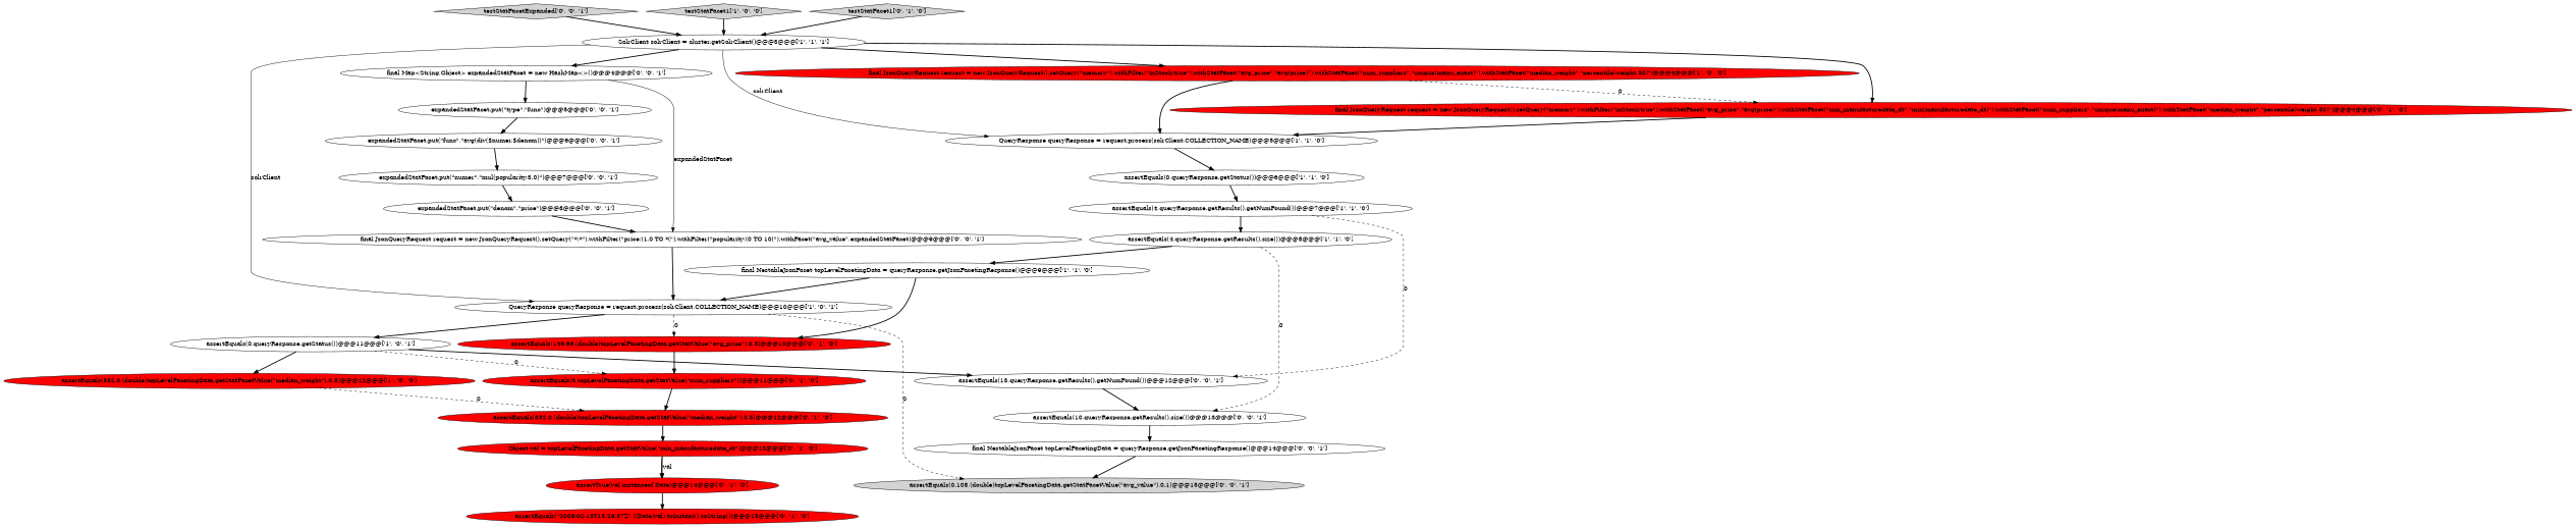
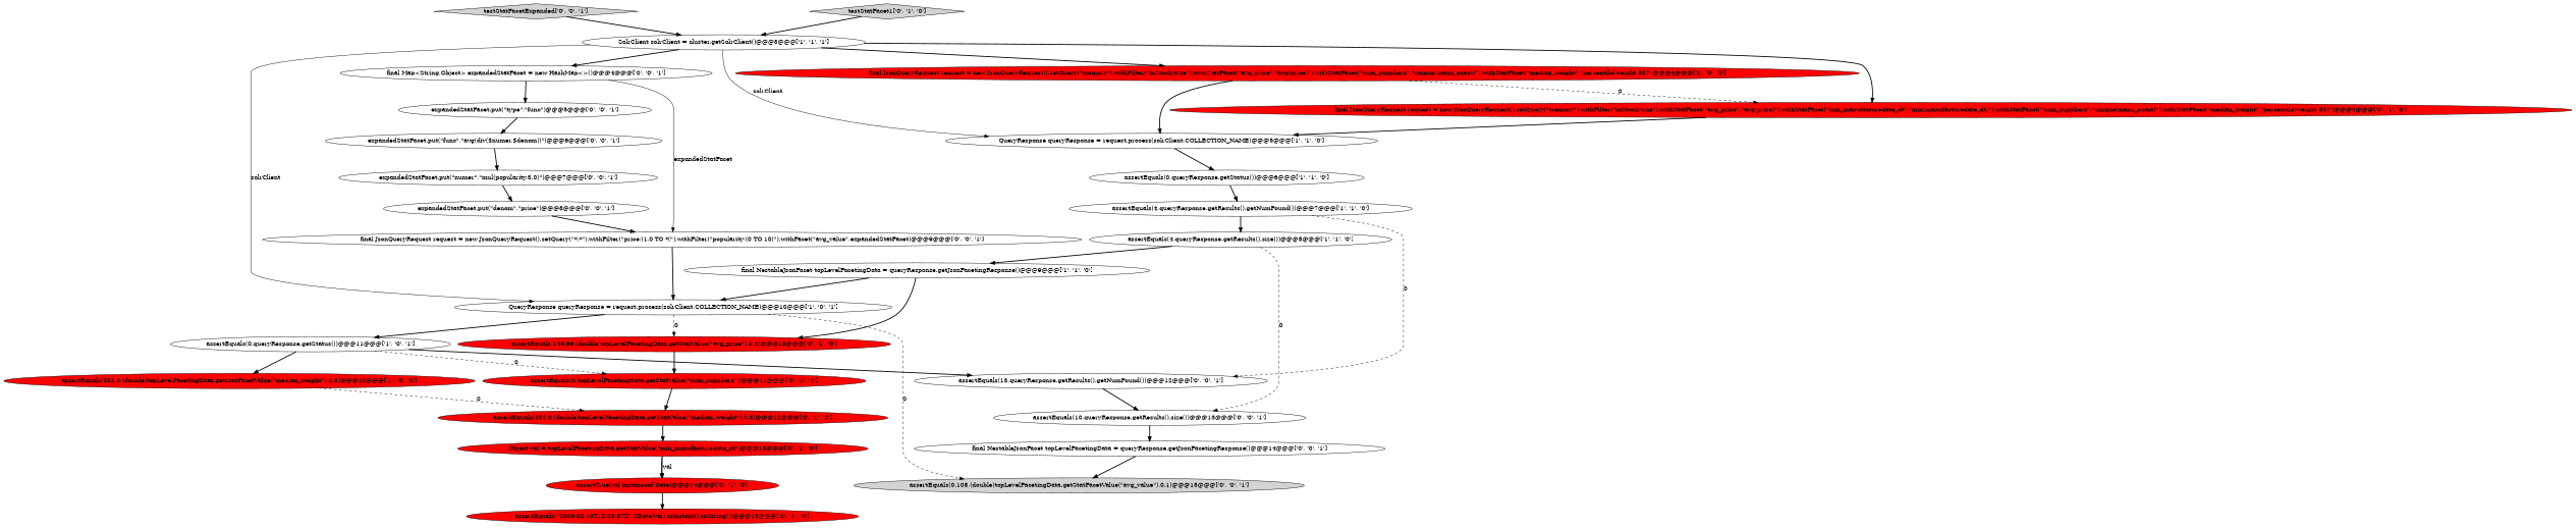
  digraph {
    node [fillcolor=white shape=ellipse style=filled]
    edge [style=bold]
    n1 [label="assertEquals(13,queryResponse.getResults().getNumFound())@@@12@@@['0', '0', '1']"]
    n2 [label="assertEquals(10,queryResponse.getResults().size())@@@13@@@['0', '0', '1']"]
    n3 [label="final Map<String,Object> expandedStatFacet = new HashMap<>()@@@4@@@['0', '0', '1']"]
    n4 [label="final JsonQueryRequest request = new JsonQueryRequest().setQuery(\"*:*\").withFilter(\"price:(1.0 TO *(\").withFilter(\"popularity:(0 TO 10(\").withFacet(\"avg_value\",expandedStatFacet)@@@9@@@['0', '0', '1']"]
    n5 [label="expandedStatFacet.put(\"type\",\"func\")@@@5@@@['0', '0', '1']"]
    n6 [label="assertEquals(0,queryResponse.getStatus())@@@11@@@['1', '0', '1']"]
    n7 [fillcolor=red label="assertEquals(3,topLevelFacetingData.getStatValue(\"num_suppliers\"))@@@11@@@['0', '1', '0']"]
    n8 [fillcolor=red label="assertEquals(352.0,(double)topLevelFacetingData.getStatFacetValue(\"median_weight\"),0.5)@@@12@@@['1', '0', '0']"]
    n9 [label="QueryResponse queryResponse = request.process(solrClient,COLLECTION_NAME)@@@10@@@['1', '0', '1']"]
    n10 [fillcolor=red label="assertEquals(352.0,(double)topLevelFacetingData.getStatValue(\"median_weight\"),0.5)@@@12@@@['0', '1', '0']"]
    n11 [label="expandedStatFacet.put(\"numer\",\"mul(popularity,3.0)\")@@@7@@@['0', '0', '1']"]
    n12 [label="expandedStatFacet.put(\"denom\",\"price\")@@@8@@@['0', '0', '1']"]
    n13 [label="assertEquals(0,queryResponse.getStatus())@@@6@@@['1', '1', '0']"]
    n14 [label="assertEquals(4,queryResponse.getResults().getNumFound())@@@7@@@['1', '1', '0']"]
    n15 [fillcolor=red label="Object val = topLevelFacetingData.getStatValue(\"min_manufacturedate_dt\")@@@13@@@['0', '1', '0']"]
    n16 [fillcolor=red label="final JsonQueryRequest request = new JsonQueryRequest().setQuery(\"memory\").withFilter(\"inStock:true\").withStatFacet(\"avg_price\",\"avg(price)\").withStatFacet(\"min_manufacturedate_dt\",\"min(manufacturedate_dt)\").withStatFacet(\"num_suppliers\",\"unique(manu_exact)\").withStatFacet(\"median_weight\",\"percentile(weight,50)\")@@@4@@@['0', '1', '0']"]
    n17 [label="QueryResponse queryResponse = request.process(solrClient,COLLECTION_NAME)@@@5@@@['1', '1', '0']"]
    n18 [fillcolor=red label="assertEquals(146.66,(double)topLevelFacetingData.getStatValue(\"avg_price\"),0.5)@@@10@@@['0', '1', '0']"]
    n19 [label="SolrClient solrClient = cluster.getSolrClient()@@@3@@@['1', '1', '1']"]
    n20 [fillcolor=red label="final JsonQueryRequest request = new JsonQueryRequest().setQuery(\"memory\").withFilter(\"inStock:true\").withStatFacet(\"avg_price\",\"avg(price)\").withStatFacet(\"num_suppliers\",\"unique(manu_exact)\").withStatFacet(\"median_weight\",\"percentile(weight,50)\")@@@4@@@['1', '0', '0']"]
    n21 [fillcolor=lightgray label="testStatFacetExpanded['0', '0', '1']" shape=diamond]
    n22 [fillcolor=red label="assertTrue(val instanceof Date)@@@14@@@['0', '1', '0']"]
    n23 [fillcolor=lightgray label="assertEquals(0.108,(double)topLevelFacetingData.getStatFacetValue(\"avg_value\"),0.1)@@@15@@@['0', '0', '1']"]
-   n24 [fillcolor=lightgray label="testStatFacet1['1', '0', '0']" shape=diamond]
    n25 [label="final NestableJsonFacet topLevelFacetingData = queryResponse.getJsonFacetingResponse()@@@14@@@['0', '0', '1']"]
    n26 [label="expandedStatFacet.put(\"func\",\"avg(div($numer,$denom))\")@@@6@@@['0', '0', '1']"]
    n27 [label="final NestableJsonFacet topLevelFacetingData = queryResponse.getJsonFacetingResponse()@@@9@@@['1', '1', '0']"]
    n28 [fillcolor=lightgray label="testStatFacet1['0', '1', '0']" shape=diamond]
    n29 [fillcolor=red label="assertEquals(\"2006-02-13T15:26:37Z\",((Date)val).toInstant().toString())@@@15@@@['0', '1', '0']"]
    n30 [label="assertEquals(4,queryResponse.getResults().size())@@@8@@@['1', '1', '0']"]
    n1 -> n2
    n2 -> n25
    n3 -> n4 [label=expandedStatFacet style=solid]
    n3 -> n5
    n4 -> n9
    n5 -> n26
    n6 -> n1
    n6 -> n7 [label=0 style=dashed]
    n6 -> n8
    n7 -> n10
    n8 -> n10 [label=0 style=dashed]
    n9 -> n6
    n9 -> n18 [label=0 style=dashed]
    n9 -> n23 [label=0 style=dashed]
    n10 -> n15
    n11 -> n12
    n12 -> n4
    n13 -> n14
    n14 -> n1 [label=0 style=dashed]
    n14 -> n30
    n15 -> n22 [label=val style=solid]
    n15 -> n22
    n16 -> n17
    n17 -> n13
    n18 -> n7
    n19 -> n3
    n19 -> n9 [label=solrClient style=solid]
    n19 -> n16
    n19 -> n17 [label=solrClient style=solid]
    n19 -> n20
    n20 -> n16 [label=0 style=dashed]
    n20 -> n17
    n21 -> n19
    n22 -> n29
-   n24 -> n19
    n25 -> n23
    n26 -> n11
    n27 -> n9
    n27 -> n18
    n28 -> n19
    n30 -> n2 [label=0 style=dashed]
    n30 -> n27
  }
